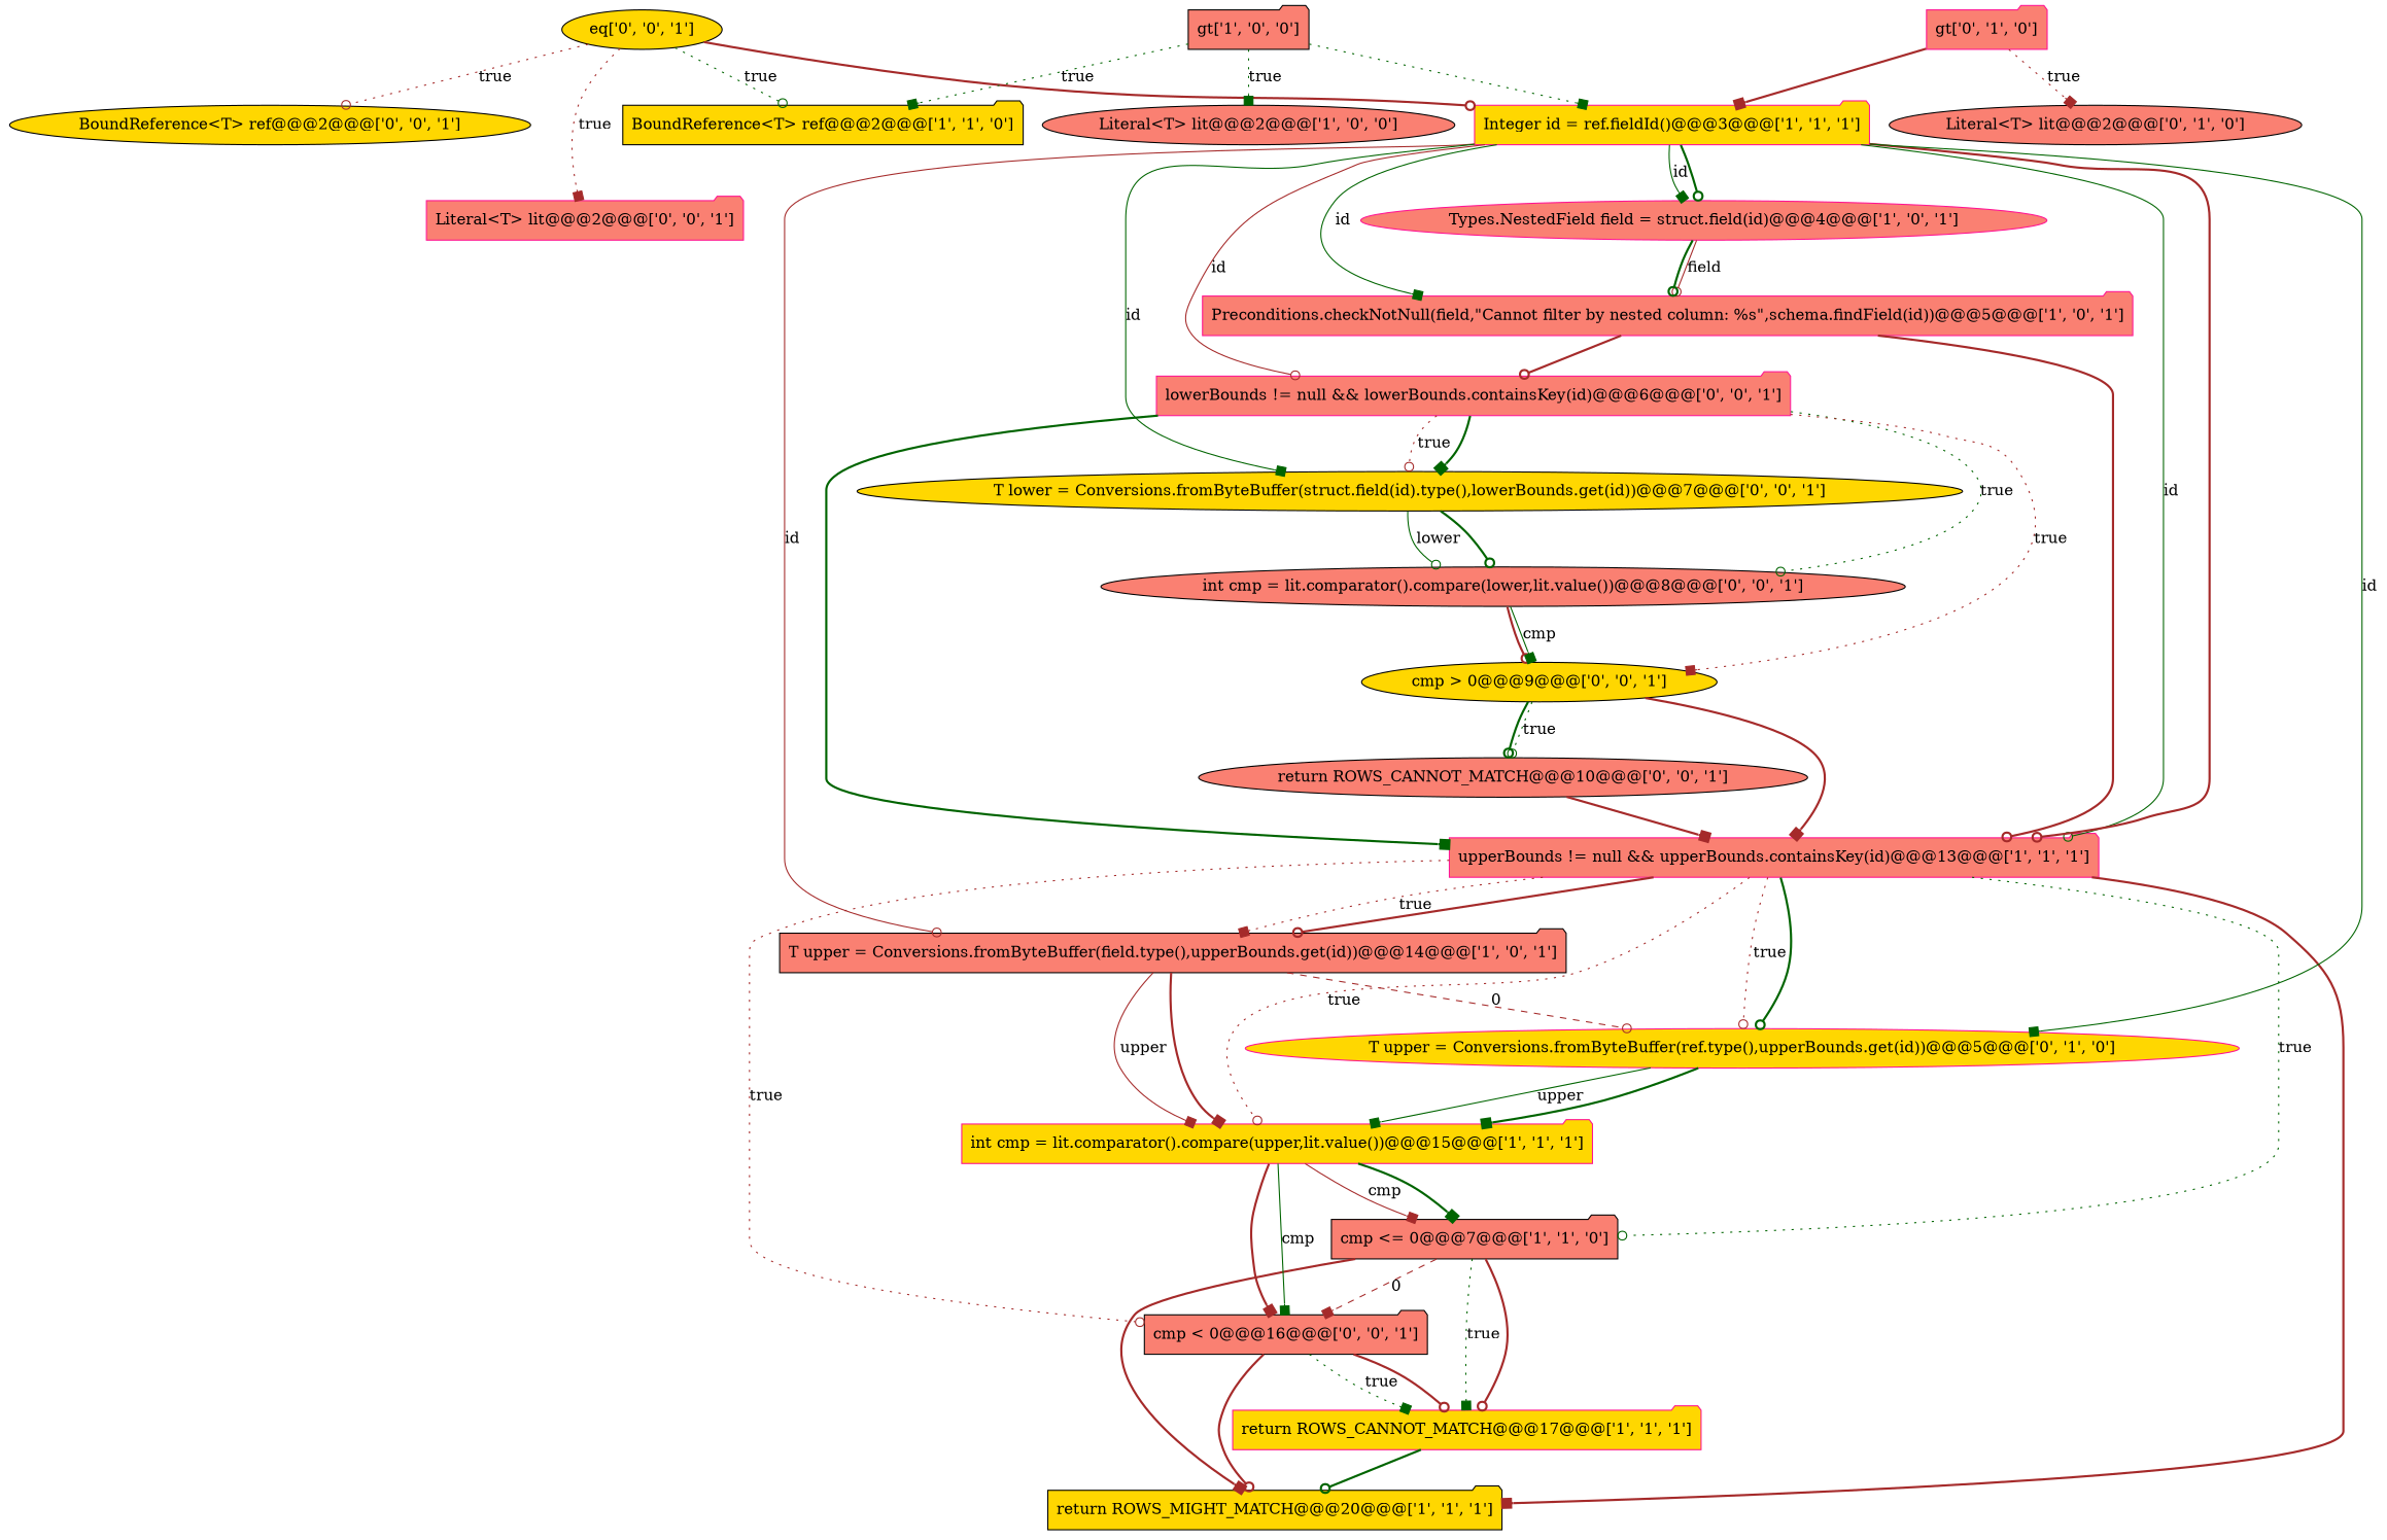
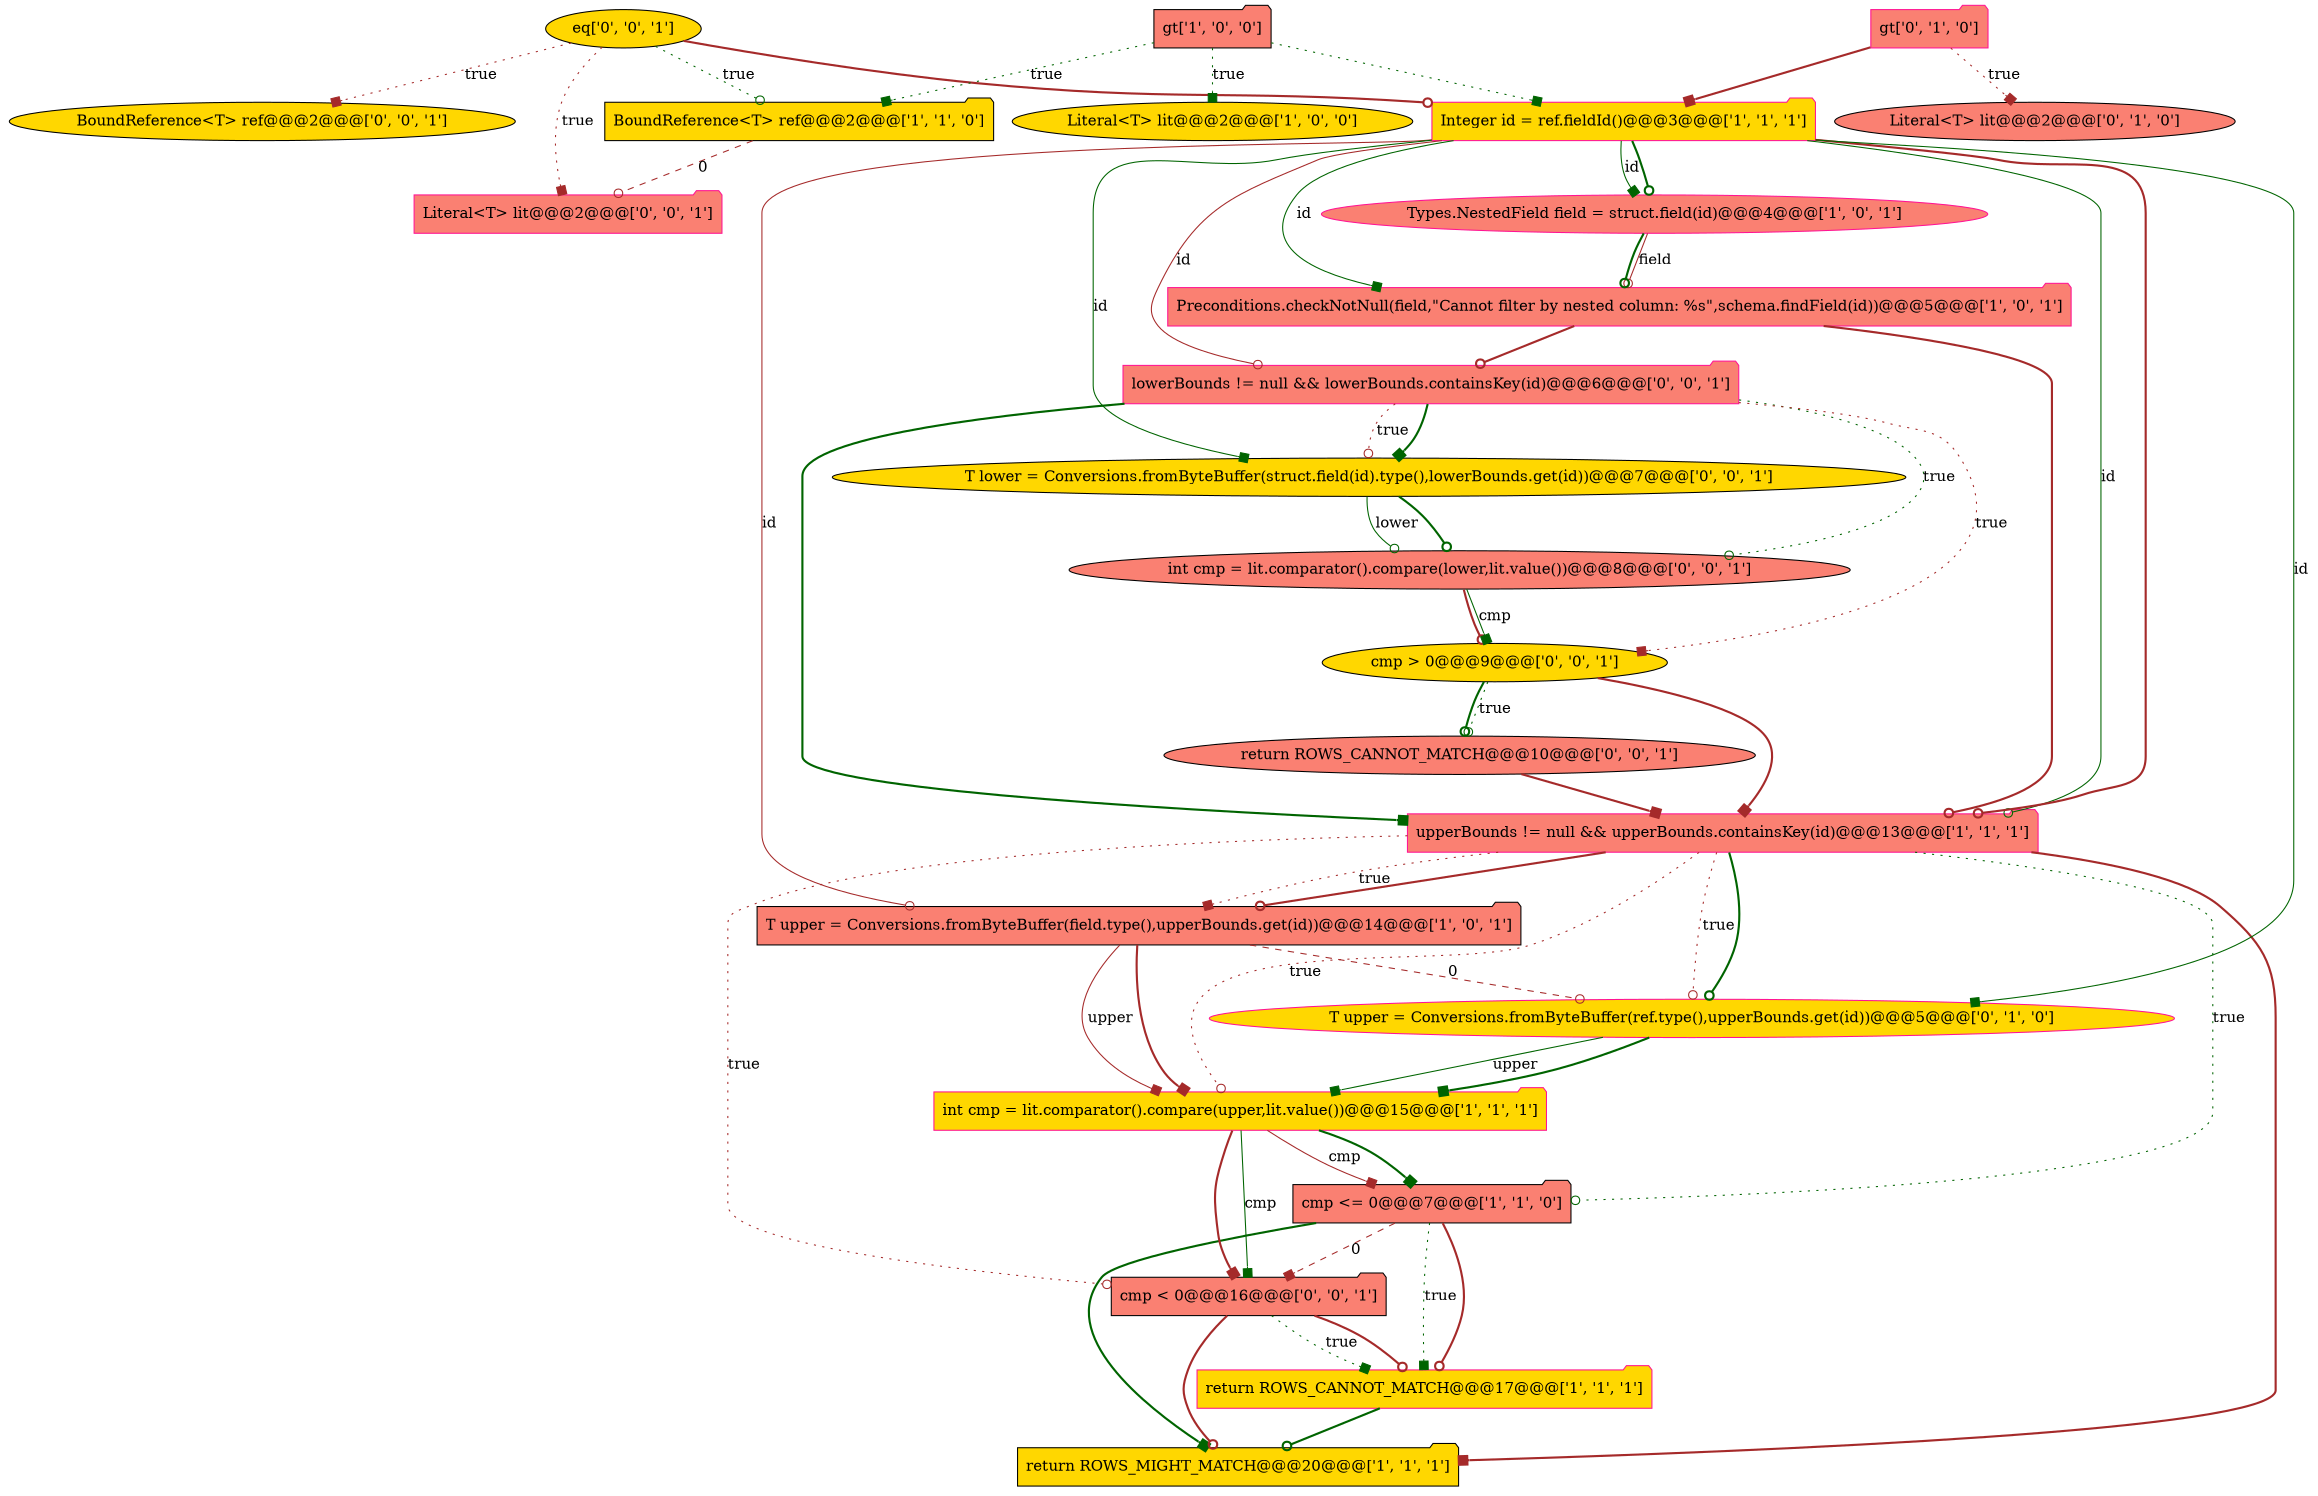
  digraph {
    node [color=black fillcolor=salmon shape=folder style=filled]
    edge [arrowhead=odot color=brown style=bold]
    n1 [color=deeppink label="upperBounds != null && upperBounds.containsKey(id)@@@13@@@['1', '1', '1']"]
    n2 [label="T upper = Conversions.fromByteBuffer(field.type(),upperBounds.get(id))@@@14@@@['1', '0', '1']"]
    n3 [color=deeppink fillcolor=gold label="T upper = Conversions.fromByteBuffer(ref.type(),upperBounds.get(id))@@@5@@@['0', '1', '0']" shape=ellipse]
    n4 [label="cmp <= 0@@@7@@@['1', '1', '0']"]
    n5 [fillcolor=gold label="return ROWS_MIGHT_MATCH@@@20@@@['1', '1', '1']"]
    n6 [label="cmp < 0@@@16@@@['0', '0', '1']"]
    n7 [color=deeppink fillcolor=gold label="int cmp = lit.comparator().compare(upper,lit.value())@@@15@@@['1', '1', '1']"]
    n8 [color=deeppink fillcolor=gold label="return ROWS_CANNOT_MATCH@@@17@@@['1', '1', '1']"]
    n9 [label="return ROWS_CANNOT_MATCH@@@10@@@['0', '0', '1']" shape=ellipse]
    n10 [fillcolor=gold label="T lower = Conversions.fromByteBuffer(struct.field(id).type(),lowerBounds.get(id))@@@7@@@['0', '0', '1']" shape=ellipse]
    n11 [label="int cmp = lit.comparator().compare(lower,lit.value())@@@8@@@['0', '0', '1']" shape=ellipse]
    n12 [fillcolor=gold label="cmp > 0@@@9@@@['0', '0', '1']" shape=ellipse]
    n13 [color=deeppink label="Literal<T> lit@@@2@@@['0', '0', '1']"]
    n14 [color=deeppink label="Types.NestedField field = struct.field(id)@@@4@@@['1', '0', '1']" shape=ellipse]
    n15 [color=deeppink label="Preconditions.checkNotNull(field,\"Cannot filter by nested column: %s\",schema.findField(id))@@@5@@@['1', '0', '1']"]
    n16 [color=deeppink label="lowerBounds != null && lowerBounds.containsKey(id)@@@6@@@['0', '0', '1']"]
-   n17 [label="Literal<T> lit@@@2@@@['1', '0', '0']" shape=ellipse]
+   n17 [fillcolor=gold label="Literal<T> lit@@@2@@@['1', '0', '0']" shape=ellipse]
    n18 [fillcolor=gold label="BoundReference<T> ref@@@2@@@['1', '1', '0']"]
    n19 [color=deeppink fillcolor=gold label="Integer id = ref.fieldId()@@@3@@@['1', '1', '1']"]
    n20 [fillcolor=gold label="eq['0', '0', '1']" shape=ellipse]
    n21 [fillcolor=gold label="BoundReference<T> ref@@@2@@@['0', '0', '1']" shape=ellipse]
    n22 [label="gt['1', '0', '0']"]
    n23 [label="Literal<T> lit@@@2@@@['0', '1', '0']" shape=ellipse]
    n24 [color=deeppink label="gt['0', '1', '0']"]
    n1 -> n2
    n1 -> n2 [arrowhead=box label=true style=dotted]
    n1 -> n3 [label=true style=dotted]
    n1 -> n3 [color=darkgreen]
    n1 -> n4 [color=darkgreen label=true style=dotted]
    n1 -> n5 [arrowhead=box]
    n1 -> n6 [label=true style=dotted]
    n1 -> n7 [label=true style=dotted]
    n2 -> n3 [label=0 style=dashed]
    n2 -> n7 [arrowhead=box]
    n2 -> n7 [arrowhead=box label=upper style=solid]
    n3 -> n7 [arrowhead=box color=darkgreen label=upper style=solid]
    n3 -> n7 [arrowhead=box color=darkgreen]
-   n4 -> n5 [arrowhead=box]
+   n4 -> n5 [arrowhead=box color=darkgreen]
    n4 -> n6 [arrowhead=box label=0 style=dashed]
    n4 -> n8
    n4 -> n8 [arrowhead=box color=darkgreen label=true style=dotted]
    n6 -> n5
    n6 -> n8 [arrowhead=box color=darkgreen label=true style=dotted]
    n6 -> n8
    n7 -> n4 [arrowhead=box color=darkgreen]
    n7 -> n4 [arrowhead=box label=cmp style=solid]
    n7 -> n6 [arrowhead=box]
    n7 -> n6 [arrowhead=box color=darkgreen label=cmp style=solid]
    n8 -> n5 [color=darkgreen]
    n9 -> n1 [arrowhead=box]
    n10 -> n11 [color=darkgreen]
    n10 -> n11 [color=darkgreen label=lower style=solid]
    n11 -> n12
    n11 -> n12 [arrowhead=box color=darkgreen label=cmp style=solid]
    n12 -> n1 [arrowhead=box]
    n12 -> n9 [color=darkgreen]
    n12 -> n9 [color=darkgreen label=true style=dotted]
    n14 -> n15 [label=field style=solid]
    n14 -> n15 [color=darkgreen]
    n15 -> n1
    n15 -> n16
    n16 -> n1 [arrowhead=box color=darkgreen]
    n16 -> n10 [arrowhead=box color=darkgreen]
    n16 -> n10 [label=true style=dotted]
    n16 -> n11 [color=darkgreen label=true style=dotted]
    n16 -> n12 [arrowhead=box label=true style=dotted]
+   n18 -> n13 [label=0 style=dashed]
    n19 -> n1 [color=darkgreen label=id style=solid]
    n19 -> n1
    n19 -> n2 [label=id style=solid]
    n19 -> n3 [arrowhead=box color=darkgreen label=id style=solid]
    n19 -> n10 [arrowhead=box color=darkgreen label=id style=solid]
    n19 -> n14 [arrowhead=box color=darkgreen label=id style=solid]
    n19 -> n14 [color=darkgreen]
    n19 -> n15 [arrowhead=box color=darkgreen label=id style=solid]
    n19 -> n16 [label=id style=solid]
    n20 -> n13 [arrowhead=box label=true style=dotted]
    n20 -> n18 [color=darkgreen label=true style=dotted]
    n20 -> n19
-   n20 -> n21 [label=true style=dotted]
+   n20 -> n21 [arrowhead=box label=true style=dotted]
    n22 -> n17 [arrowhead=box color=darkgreen label=true style=dotted]
    n22 -> n18 [arrowhead=box color=darkgreen label=true style=dotted]
    n22 -> n19 [arrowhead=box color=darkgreen style=dotted]
    n24 -> n19 [arrowhead=box]
    n24 -> n23 [arrowhead=box label=true style=dotted]
  }
